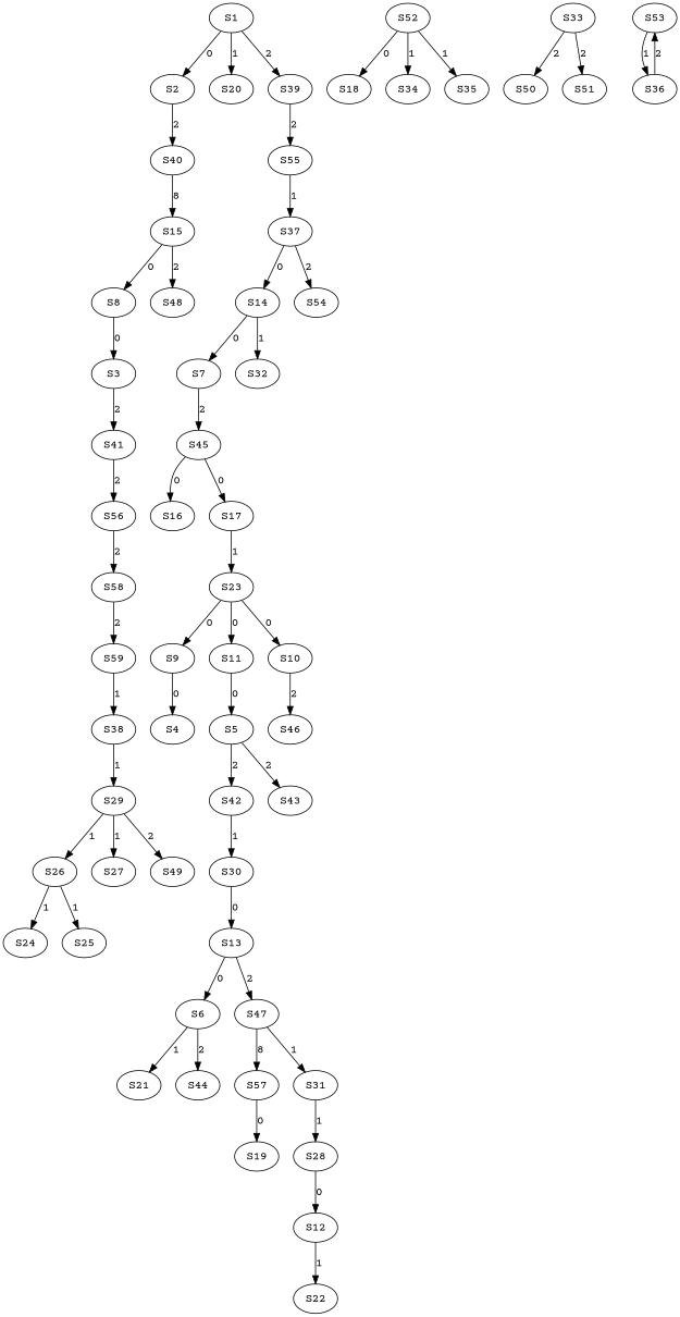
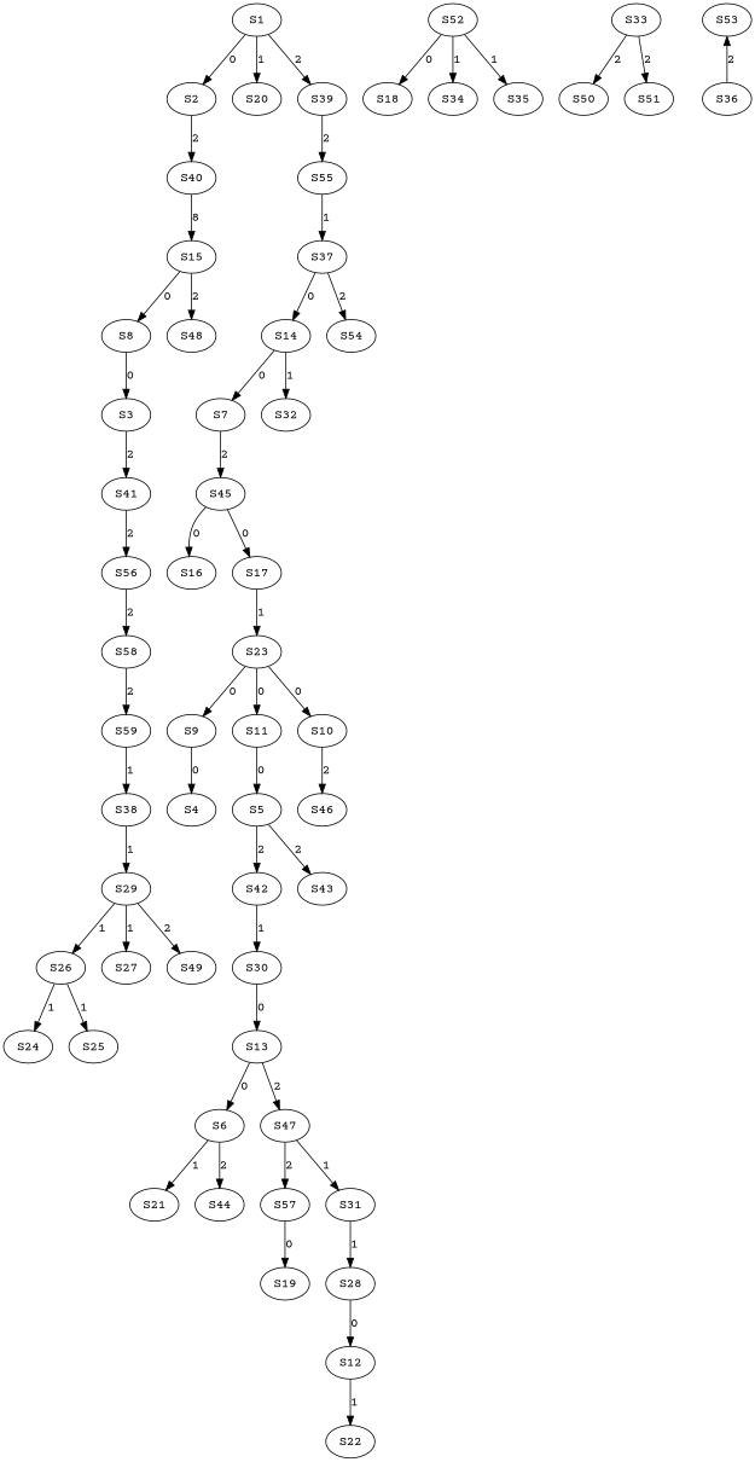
  strict digraph {
    fontname="Courier Prime"
    node [fontname="Courier Prime"]
    edge [fontname="Courier Prime"]
    S1
    S2
    S20
    S39
    S40
    S55
    S15
    S8
    S3
    S41
    S56
    S9
    S4
    S11
    S5
    S42
    S43
    S30
    S13
    S6
    S47
    S21
    S44
    S57
    S31
    S14
    S7
    S32
    S45
    S16
    S17
    S48
    S23
    S10
    S46
    S28
    S12
    S22
    S37
    S54
    S52
    S18
    S34
    S35
    S19
    S26
    S24
    S25
    S29
    S27
    S49
    S38
    S33
    S50
    S51
    S53
    S36
    S59
    S58
    S1 -> S2 [label=0]
    S1 -> S20 [label=1]
    S1 -> S39 [label=2]
    S2 -> S40 [label=2]
    S39 -> S55 [label=2]
    S40 -> S15 [label=8]
    S55 -> S37 [label=1]
    S15 -> S8 [label=0]
    S15 -> S48 [label=2]
    S8 -> S3 [label=0]
    S3 -> S41 [label=2]
    S41 -> S56 [label=2]
    S56 -> S58 [label=2]
    S9 -> S4 [label=0]
    S11 -> S5 [label=0]
    S5 -> S42 [label=2]
    S5 -> S43 [label=2]
    S42 -> S30 [label=1]
    S30 -> S13 [label=0]
    S13 -> S6 [label=0]
    S13 -> S47 [label=2]
    S6 -> S21 [label=1]
    S6 -> S44 [label=2]
-   S47 -> S57 [label=8]
+   S47 -> S57 [label=2]
    S47 -> S31 [label=1]
    S57 -> S19 [label=0]
    S31 -> S28 [label=1]
    S14 -> S7 [label=0]
    S14 -> S32 [label=1]
    S7 -> S45 [label=2]
    S45 -> S16 [label=0]
    S45 -> S17 [label=0]
    S17 -> S23 [label=1]
    S23 -> S9 [label=0]
    S23 -> S11 [label=0]
    S23 -> S10 [label=0]
    S10 -> S46 [label=2]
    S28 -> S12 [label=0]
    S12 -> S22 [label=1]
    S37 -> S14 [label=0]
    S37 -> S54 [label=2]
    S52 -> S18 [label=0]
    S52 -> S34 [label=1]
    S52 -> S35 [label=1]
    S26 -> S24 [label=1]
    S26 -> S25 [label=1]
    S29 -> S26 [label=1]
    S29 -> S27 [label=1]
    S29 -> S49 [label=2]
    S38 -> S29 [label=1]
    S33 -> S50 [label=2]
    S33 -> S51 [label=2]
-   S53 -> S36 [label=1]
    S36 -> S53 [label=2]
    S59 -> S38 [label=1]
    S58 -> S59 [label=2]
  }
